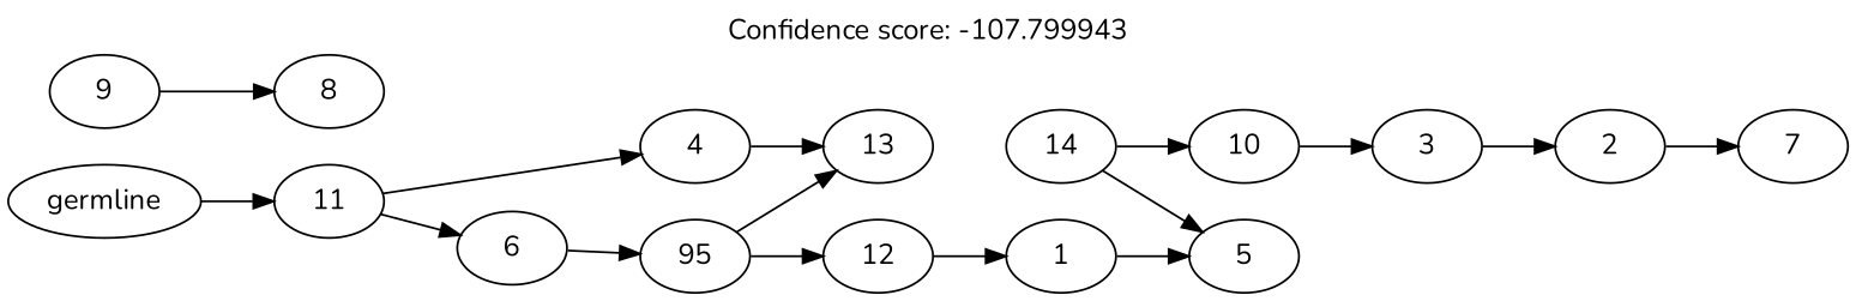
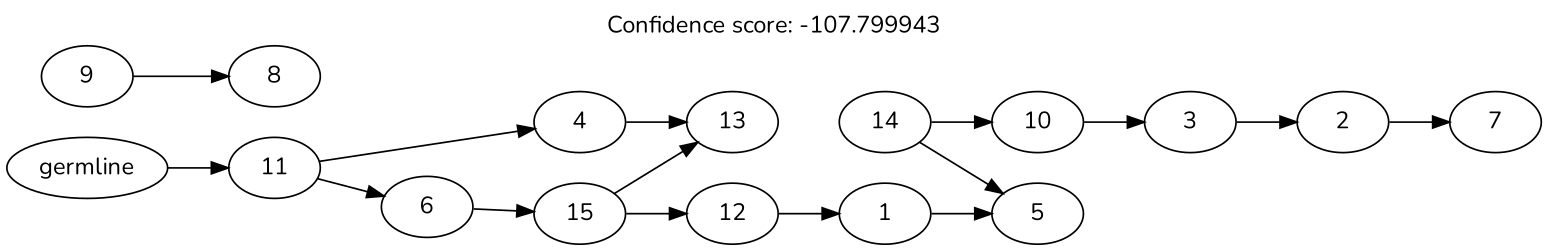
  digraph {
    fontname=Nunito
    label="Confidence score: -107.799943"
    labelloc=t
    rankdir=LR
    node [fontname=Nunito]
    edge [fontname=Nunito]
    n1 [label=4]
    n2 [label=13]
    n3 [label=2]
    n4 [label=7]
    n5 [label=3]
    n6 [label=10]
    n7 [label=14]
    n8 [label=5]
    n9 [label=1]
    n10 [label=12]
    n11 [label=9]
    n12 [label=8]
-   n13 [label=95]
+   n13 [label=15]
    n14 [label=6]
    n15 [label=11]
    n16 [label=germline]
    n1 -> n2
    n3 -> n4
    n5 -> n3
    n6 -> n5
    n7 -> n6
    n7 -> n8
    n9 -> n8
    n10 -> n9
    n11 -> n12
    n13 -> n2
    n13 -> n10
    n14 -> n13
    n15 -> n1
    n15 -> n14
    n16 -> n15
  }
